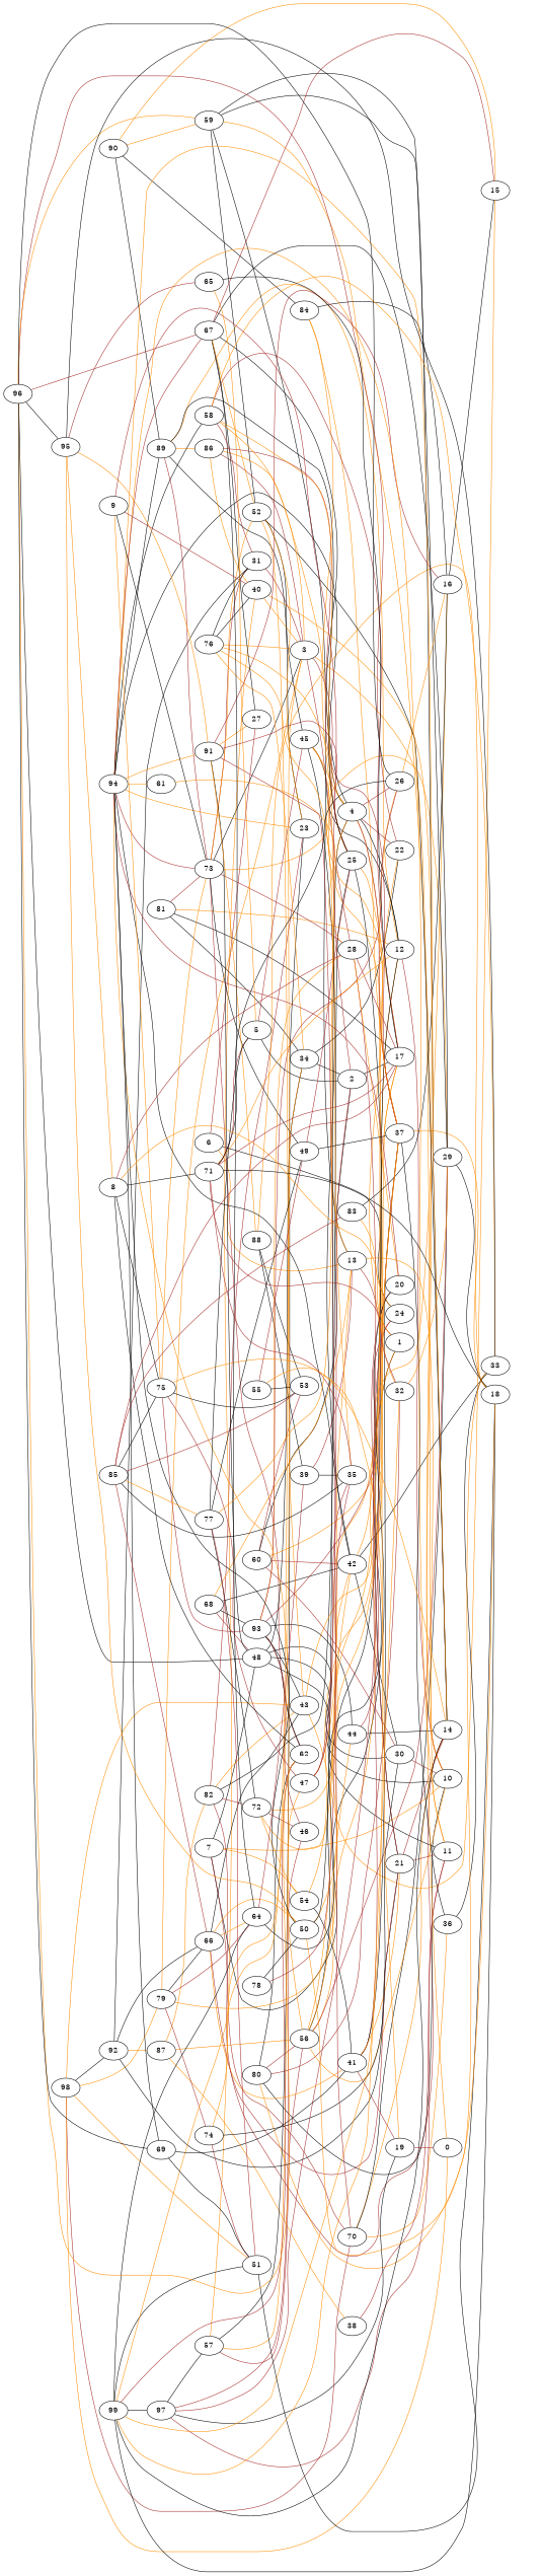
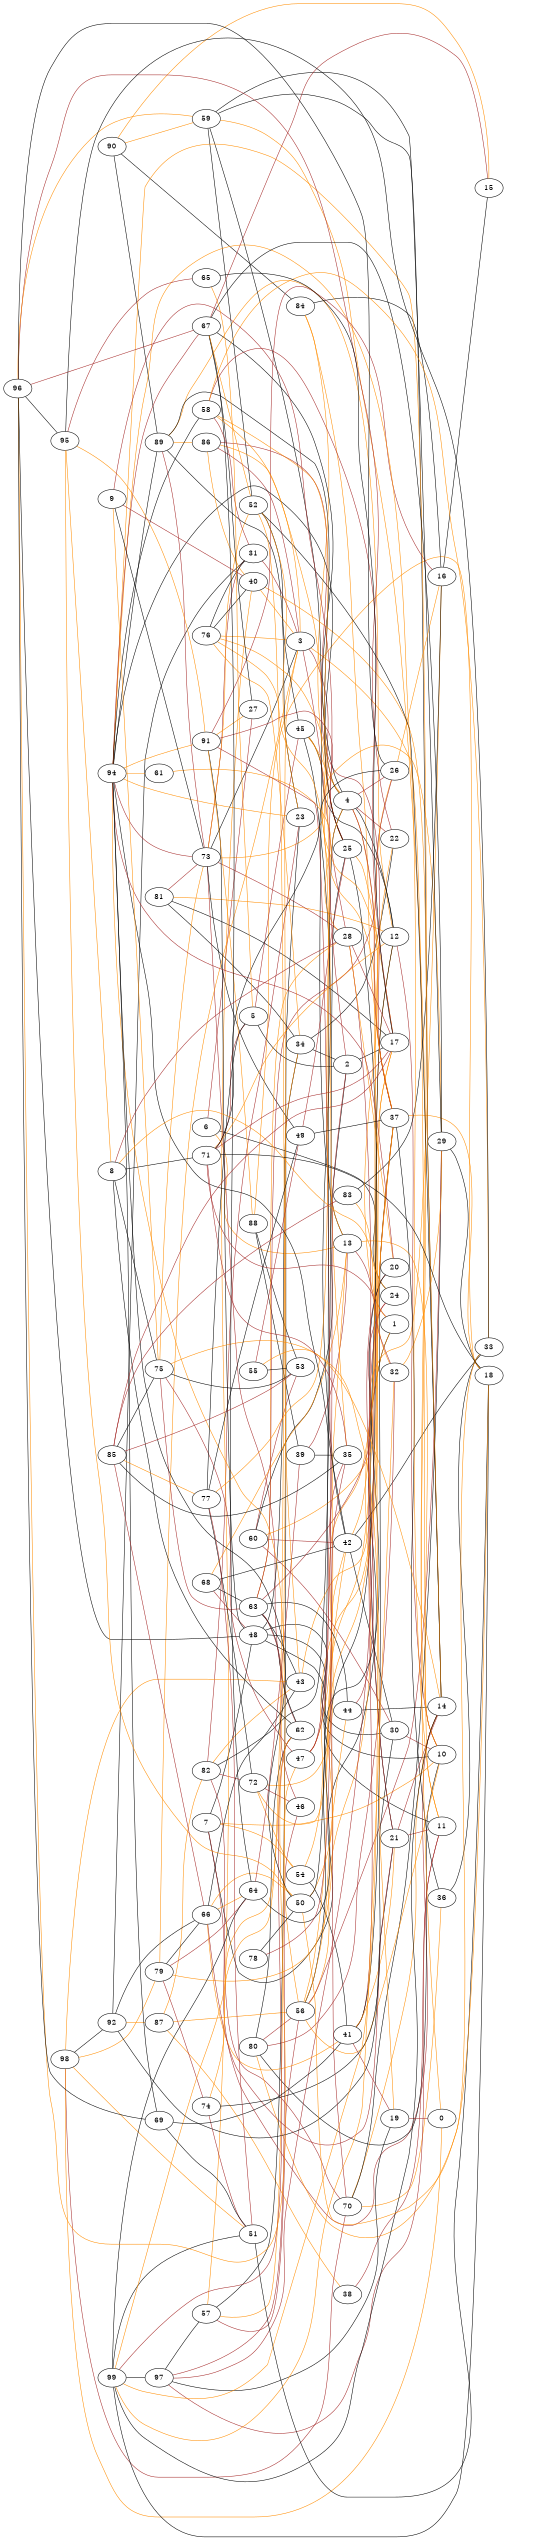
  digraph {
    rankdir=LR
    edge [color=black dir=none]
    6
    27
    24
    13
    81
    12
    45
    34
    73
    17
    7
    42
    54
    48
    1
    14
    30
    33
    82
    70
    23
    72
    25
    43
    29
    36
    80
    10
    56
    32
    62
    60
    53
    2
    16
    88
    39
    18
    87
    38
    44
    41
    19
    37
    21
    68
-   63 [label=93]
+   63
    11
    97
    57
    46
    0
    83
    5
    98
    92
    79
    51
    31
    66
    3
    74
    22
    64
    35
    90
    89
    15
    59
    84
    4
    86
    61
    28
    20
    40
    99
    76
    91
    26
    50
    75
    47
    52
    49
    94
    69
    67
    58
    96
    95
    55
    71
    8
    77
    78
    9
    85
    65
    subgraph sub_1 {
      6
      27
      24
      13
      81
      12
      45
      34
      73
      17
      7
      42
      54
      48
      1
      14
      30
      33
      82
      70
      23
      72
      25
      43
      29
      36
      80
      10
      56
      32
      62
      60
      53
      2
      16
      88
      39
      18
      87
      38
      44
      41
      19
      37
      21
      68
      63
      11
      97
      57
      46
      0
      83
      5
      98
      92
      79
      51
      31
      66
      3
      74
      22
      64
      35
      90
      89
      15
      59
      84
      4
      86
      61
      28
      20
      40
      99
      76
      91
      26
      50
      75
      47
      52
      49
      94
      69
      67
      58
      96
      95
      55
      71
      8
      77
      78
      9
      85
      65
    }
    6 -> 27 [color=brown]
    6 -> 24
    6 -> 13 [color=darkorange]
    13 -> 1 [color=brown]
    13 -> 10 [color=darkorange]
    81 -> 12 [color=darkorange]
    81 -> 34
    81 -> 73 [color=brown]
    81 -> 17
    12 -> 10 [color=brown]
    45 -> 12
    45 -> 42
    45 -> 37 [color=darkorange]
    45 -> 4 [color=darkorange]
    34 -> 2
    34 -> 22
    73 -> 29 [color=darkorange]
    73 -> 62 [color=brown]
    73 -> 31 [color=brown]
    73 -> 3
    73 -> 28 [color=brown]
    73 -> 52 [color=darkorange]
    73 -> 49
    7 -> 42 [color=darkorange]
    7 -> 54 [color=darkorange]
    7 -> 48
    7 -> 1
    7 -> 14 [color=brown]
    42 -> 12 [color=darkorange]
    42 -> 30
    42 -> 33
    54 -> 17 [color=darkorange]
    54 -> 41
    48 -> 34
    48 -> 30
    48 -> 10
    48 -> 11
    30 -> 10 [color=brown]
    82 -> 70 [color=brown]
    82 -> 23 [color=brown]
    82 -> 72 [color=brown]
    82 -> 25
    82 -> 43 [color=darkorange]
    70 -> 14 [color=darkorange]
    70 -> 29
    70 -> 36 [color=darkorange]
    72 -> 54 [color=darkorange]
    72 -> 10 [color=darkorange]
    72 -> 46 [color=brown]
    72 -> 26 [color=darkorange]
    25 -> 17 [color=darkorange]
    25 -> 21
    43 -> 17 [color=darkorange]
-   43 -> 15 [color=darkorange]
    29 -> 18
    36 -> 33
    80 -> 33 [color=darkorange]
    80 -> 10
    80 -> 56 [color=brown]
    80 -> 32 [color=brown]
    80 -> 62
    56 -> 12
    56 -> 42 [color=darkorange]
    56 -> 1 [color=darkorange]
    56 -> 29 [color=brown]
    56 -> 10 [color=darkorange]
    56 -> 44 [color=darkorange]
    32 -> 29 [color=darkorange]
    60 -> 42 [color=brown]
    60 -> 30 [color=brown]
    60 -> 53 [color=brown]
    60 -> 2
    60 -> 16 [color=darkorange]
    2 -> 17
    16 -> 15
    88 -> 53
    88 -> 39
    88 -> 18 [color=darkorange]
    39 -> 13 [color=brown]
    39 -> 35
    87 -> 82 [color=darkorange]
    87 -> 56 [color=darkorange]
    87 -> 38 [color=darkorange]
    38 -> 11 [color=brown]
    44 -> 14
    44 -> 20 [color=brown]
    41 -> 24 [color=brown]
    41 -> 19 [color=brown]
    41 -> 37
    41 -> 21 [color=darkorange]
    19 -> 0 [color=brown]
    37 -> 36
    37 -> 18 [color=darkorange]
    21 -> 14 [color=brown]
    21 -> 11 [color=brown]
    68 -> 13 [color=darkorange]
    68 -> 42
    68 -> 48 [color=brown]
    68 -> 63
    63 -> 24 [color=brown]
    63 -> 43
    63 -> 62
    63 -> 44
    63 -> 46 [color=brown]
    63 -> 28 [color=darkorange]
    63 -> 26 [color=brown]
    97 -> 19
    97 -> 37 [color=brown]
    97 -> 11 [color=brown]
    97 -> 57
    97 -> 46 [color=brown]
    57 -> 23
    57 -> 56 [color=brown]
    57 -> 40 [color=darkorange]
    57 -> 47 [color=darkorange]
    83 -> 24 [color=darkorange]
    83 -> 16
    5 -> 45 [color=brown]
    5 -> 2
    98 -> 70 [color=brown]
    98 -> 43 [color=darkorange]
    98 -> 0 [color=darkorange]
    98 -> 92
    98 -> 79 [color=darkorange]
    98 -> 51 [color=darkorange]
    92 -> 87 [color=darkorange]
    92 -> 21
    92 -> 31
    92 -> 66
    79 -> 66
    79 -> 3 [color=darkorange]
    79 -> 74 [color=brown]
    79 -> 22 [color=darkorange]
    79 -> 64 [color=brown]
    51 -> 18
    31 -> 3 [color=brown]
    66 -> 43
    66 -> 41 [color=darkorange]
    66 -> 21 [color=brown]
    66 -> 64 [color=darkorange]
    66 -> 50 [color=darkorange]
    3 -> 25 [color=brown]
    3 -> 11 [color=darkorange]
    3 -> 28 [color=brown]
    74 -> 34 [color=darkorange]
    74 -> 30
    74 -> 51 [color=brown]
    64 -> 39 [color=brown]
    64 -> 20
    90 -> 89
    90 -> 15 [color=darkorange]
    90 -> 59 [color=darkorange]
    90 -> 84
    89 -> 12 [color=darkorange]
    89 -> 73 [color=brown]
    89 -> 23
    89 -> 4
    89 -> 86 [color=darkorange]
    59 -> 13
    59 -> 14
    59 -> 29
    59 -> 0 [color=darkorange]
    59 -> 52
    84 -> 25 [color=darkorange]
    84 -> 16
    84 -> 37 [color=darkorange]
    4 -> 12
    4 -> 32 [color=darkorange]
    4 -> 37 [color=brown]
    4 -> 22 [color=brown]
    4 -> 26 [color=brown]
    86 -> 37 [color=brown]
    86 -> 3 [color=brown]
    86 -> 35 [color=darkorange]
    86 -> 40 [color=darkorange]
    61 -> 28 [color=darkorange]
    28 -> 17 [color=brown]
    28 -> 21 [color=brown]
    28 -> 20 [color=darkorange]
    40 -> 10 [color=darkorange]
    40 -> 3 [color=darkorange]
    99 -> 14
    99 -> 32 [color=darkorange]
    99 -> 62 [color=brown]
    99 -> 18
    99 -> 37 [color=darkorange]
    99 -> 97
    99 -> 51
    99 -> 3 [color=darkorange]
    99 -> 64
    76 -> 13 [color=darkorange]
    76 -> 34 [color=darkorange]
    76 -> 37 [color=darkorange]
    76 -> 31
    76 -> 3 [color=darkorange]
    76 -> 40
    91 -> 27 [color=darkorange]
    91 -> 48
    91 -> 70 [color=brown]
    91 -> 25 [color=brown]
    91 -> 16 [color=brown]
    91 -> 88 [color=darkorange]
    26 -> 16 [color=darkorange]
    50 -> 18 [color=darkorange]
    50 -> 37 [color=darkorange]
    50 -> 4
    75 -> 73 [color=darkorange]
    75 -> 53
    75 -> 19 [color=darkorange]
    75 -> 63 [color=brown]
    75 -> 47 [color=brown]
    47 -> 13 [color=darkorange]
    47 -> 2 [color=brown]
    47 -> 35 [color=brown]
    52 -> 45
    52 -> 14
    52 -> 23 [color=darkorange]
    52 -> 43 [color=darkorange]
    49 -> 25 [color=brown]
    49 -> 37
    94 -> 73 [color=brown]
    94 -> 42
    94 -> 14 [color=darkorange]
    94 -> 23 [color=darkorange]
    94 -> 25
    94 -> 56 [color=darkorange]
    94 -> 11 [color=darkorange]
    94 -> 89
    94 -> 61 [color=darkorange]
    94 -> 20 [color=brown]
    94 -> 91 [color=darkorange]
    94 -> 50
    94 -> 69
    94 -> 67 [color=brown]
    94 -> 58
    69 -> 41
    69 -> 51
    67 -> 27
    67 -> 29
    67 -> 64
    67 -> 15 [color=brown]
    67 -> 4
    67 -> 52 [color=darkorange]
    58 -> 17 [color=brown]
    58 -> 33 [color=darkorange]
    58 -> 31 [color=brown]
    58 -> 3 [color=darkorange]
    58 -> 4 [color=darkorange]
    96 -> 48
    96 -> 62 [color=darkorange]
    96 -> 22 [color=brown]
    96 -> 59 [color=darkorange]
    96 -> 26
    96 -> 69
    96 -> 67 [color=brown]
    96 -> 95
    95 -> 33
    95 -> 91 [color=darkorange]
    95 -> 50 [color=darkorange]
    95 -> 8 [color=darkorange]
    95 -> 65 [color=brown]
    55 -> 14 [color=darkorange]
    55 -> 53
    55 -> 49 [color=brown]
    71 -> 12 [color=darkorange]
    71 -> 17 [color=brown]
    71 -> 32 [color=brown]
    71 -> 18
    71 -> 5 [color=brown]
    71 -> 35 [color=brown]
    71 -> 26
    8 -> 1 [color=darkorange]
    8 -> 62
    8 -> 28 [color=brown]
    8 -> 75
    8 -> 71
    77 -> 72
    77 -> 5
    77 -> 51 [color=brown]
    77 -> 4 [color=darkorange]
    77 -> 49
    78 -> 35 [color=brown]
    78 -> 50
    9 -> 73
    9 -> 2 [color=brown]
    9 -> 40 [color=brown]
    9 -> 75 [color=darkorange]
    85 -> 17 [color=brown]
    85 -> 53 [color=brown]
    85 -> 83 [color=brown]
    85 -> 66 [color=brown]
    85 -> 35
    85 -> 75
    85 -> 77 [color=darkorange]
    65 -> 17
    65 -> 5 [color=darkorange]
  }
